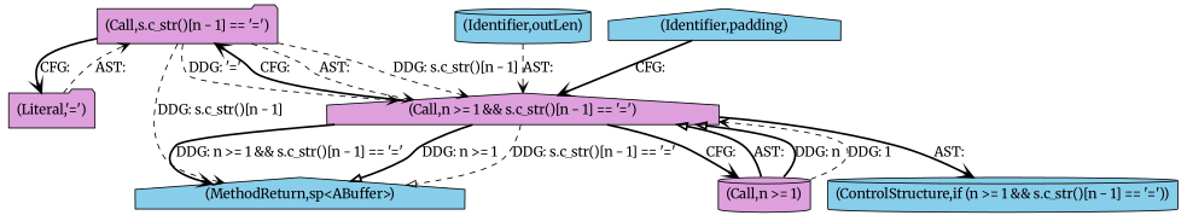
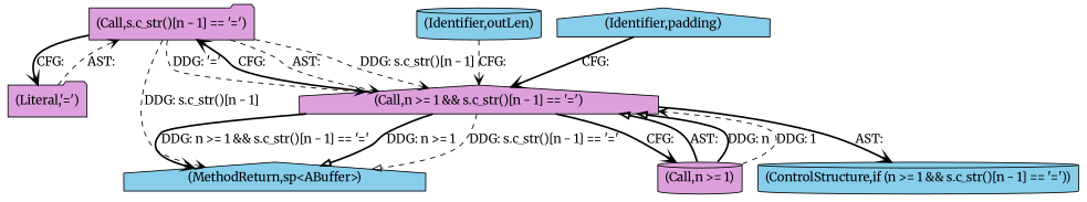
  digraph {
    fontname=Merriweather
    node [fillcolor=plum fontname=Merriweather shape=house style=filled]
    edge [arrowhead=vee fontname=Merriweather style=bold]
    n1 [label="(Call,s.c_str()[n - 1] == '=')" shape=folder]
    n2 [label="(Call,n >= 1 && s.c_str()[n - 1] == '=')"]
    n3 [label="(Literal,'=')" shape=folder]
    n4 [fillcolor=skyblue label="(MethodReturn,sp<ABuffer>)"]
    n5 [label="(Call,n >= 1)" shape=cylinder]
    n6 [fillcolor=skyblue label="(ControlStructure,if (n >= 1 && s.c_str()[n - 1] == '='))" shape=cylinder]
    n7 [fillcolor=skyblue label="(Identifier,outLen)" shape=cylinder]
    n8 [fillcolor=skyblue label="(Identifier,padding)"]
    n1 -> n2 [label="AST: " style=dashed]
    n1 -> n2 [label="DDG: s.c_str()[n - 1]" style=dashed]
    n1 -> n2 [label="DDG: '='" style=dashed]
    n1 -> n3 [label="CFG: "]
    n1 -> n4 [label="DDG: s.c_str()[n - 1]" style=dashed]
    n2 -> n1 [label="CFG: "]
    n2 -> n4 [arrowhead=onormal label="DDG: s.c_str()[n - 1] == '='" style=dashed]
    n2 -> n4 [label="DDG: n >= 1 && s.c_str()[n - 1] == '='"]
    n2 -> n4 [arrowhead=onormal label="DDG: n >= 1"]
    n2 -> n5 [label="CFG: "]
    n2 -> n6 [label="AST: "]
    n3 -> n1 [label="AST: " style=dashed]
    n5 -> n2 [arrowhead=onormal label="AST: "]
    n5 -> n2 [arrowhead=onormal label="DDG: n"]
    n5 -> n2 [label="DDG: 1" style=dashed]
-   n7 -> n2 [label="AST: " style=dashed]
+   n7 -> n2 [label="CFG: " style=dashed]
    n8 -> n2 [label="CFG: "]
  }
